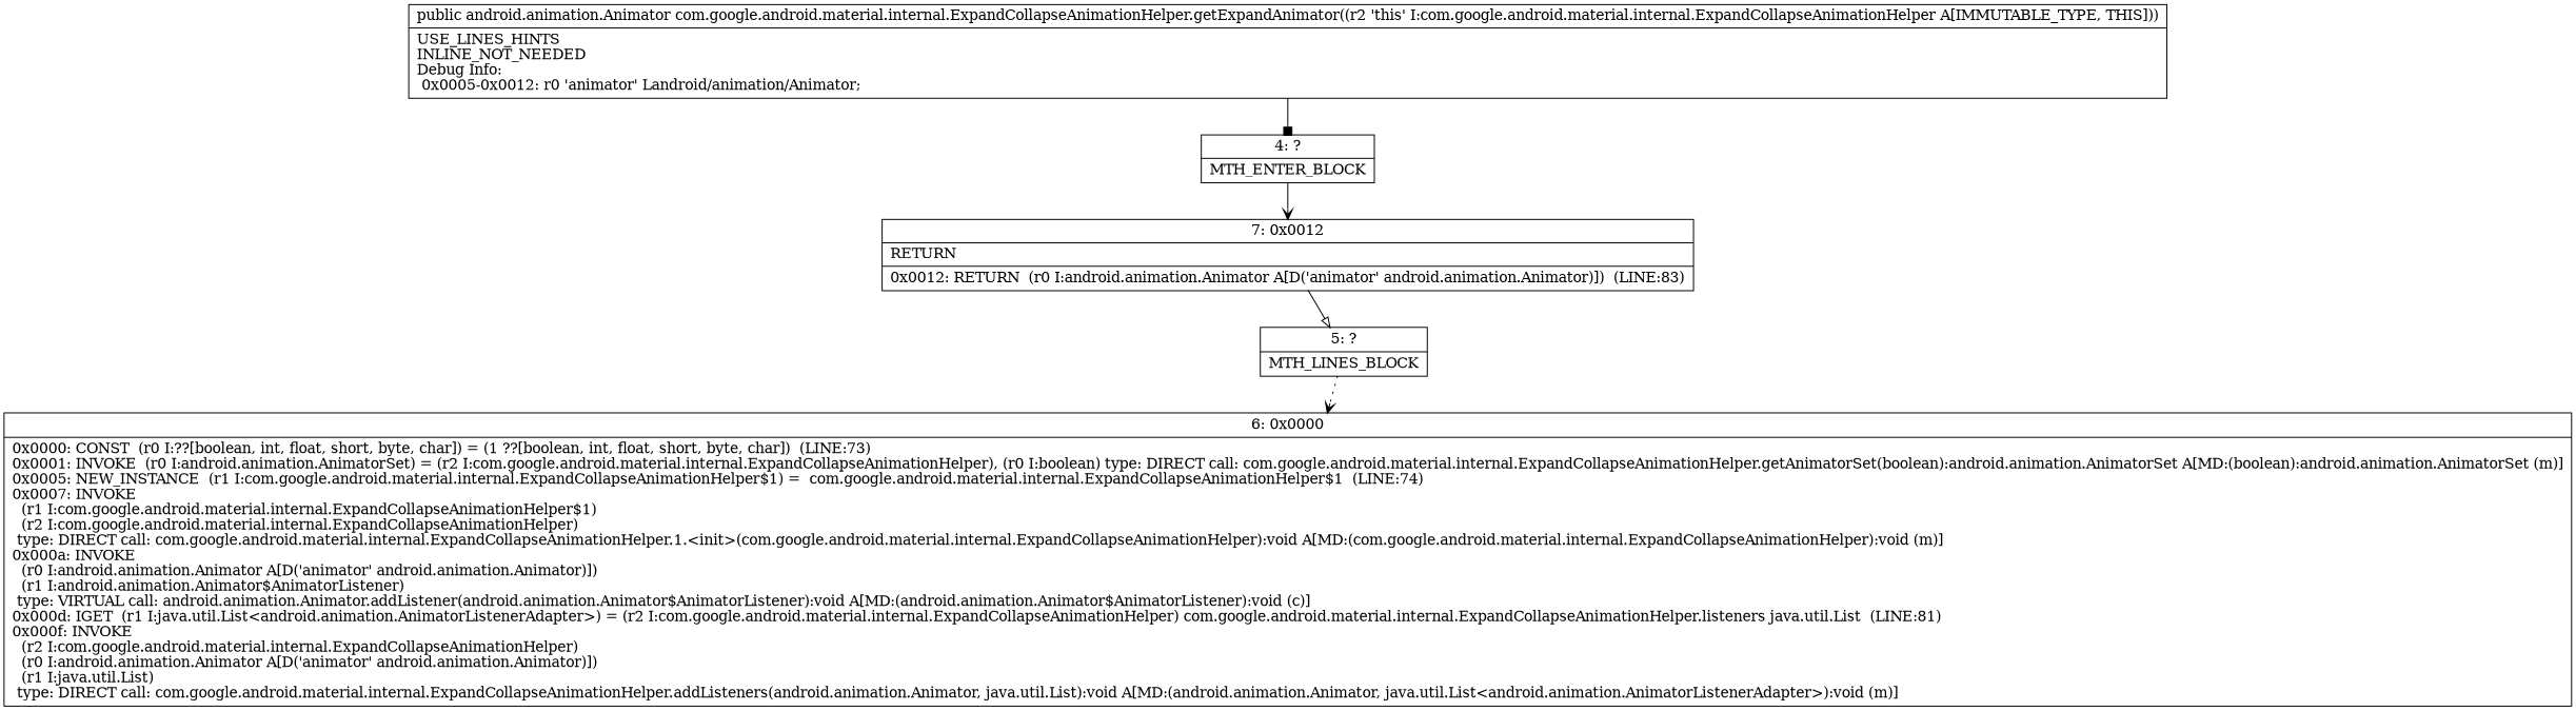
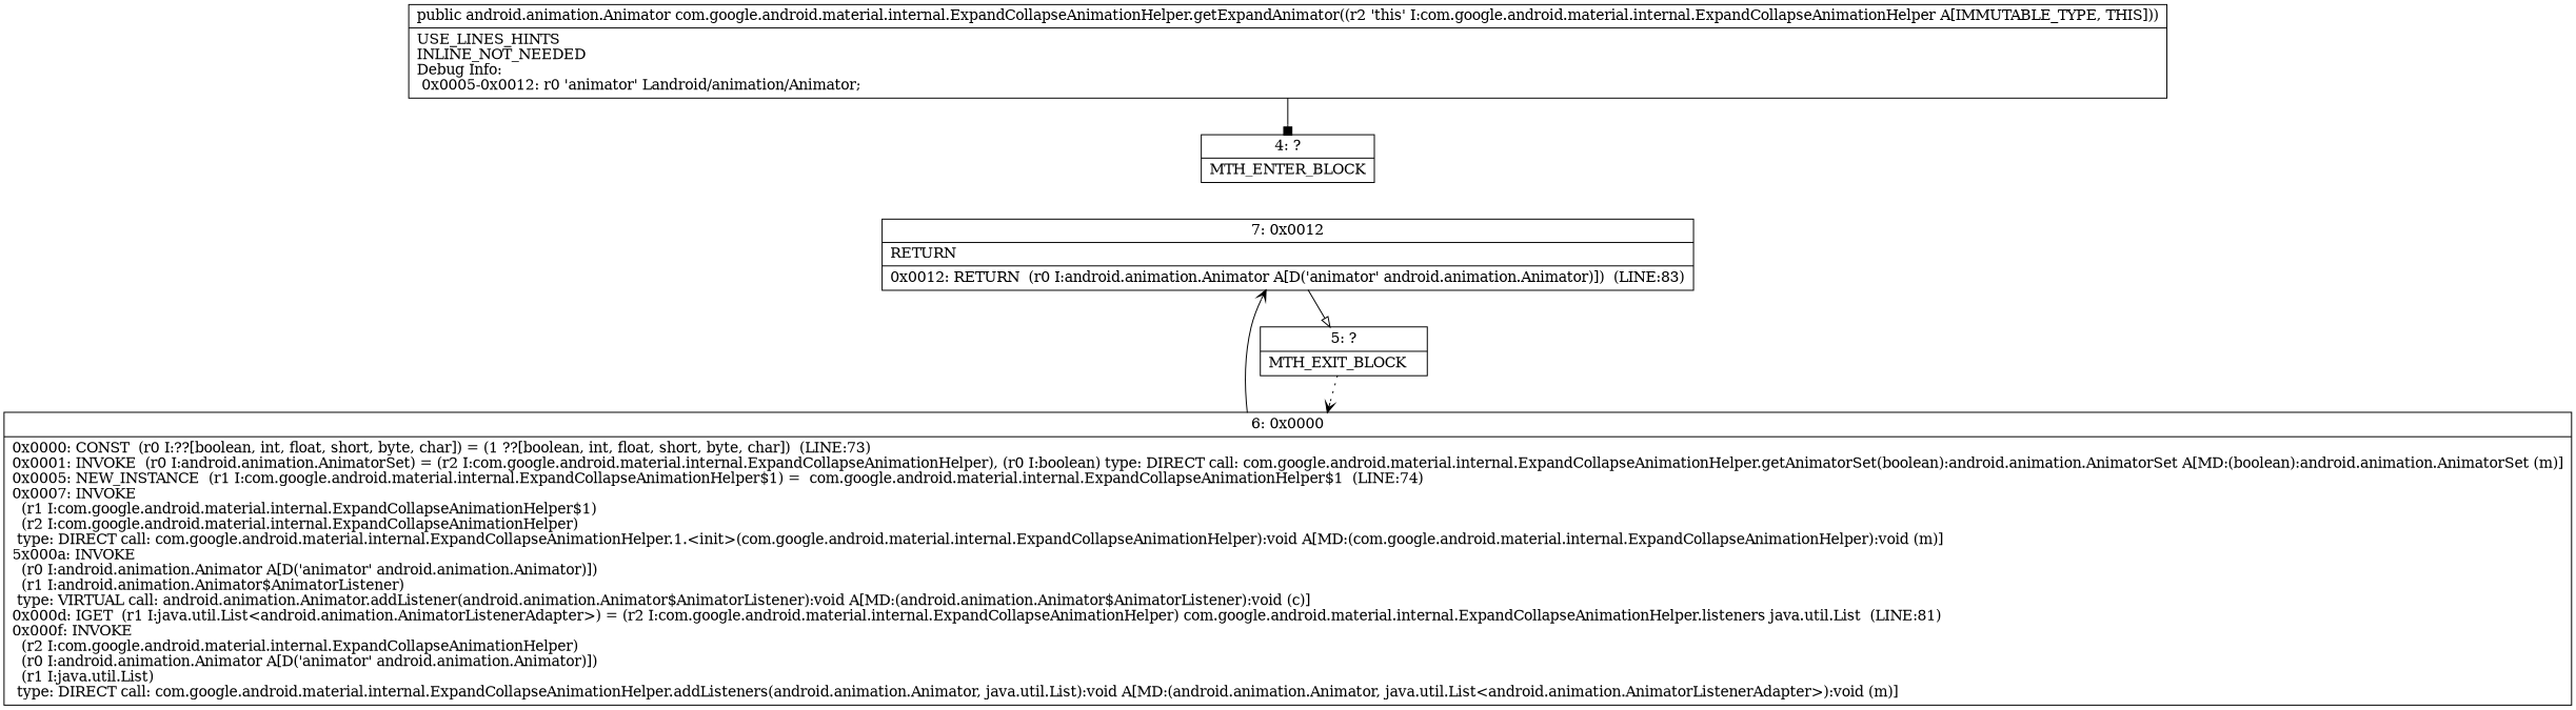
  digraph {
    node [shape=record]
    edge [arrowhead=vee style=solid]
    n1 [label="{4\:\ ?|MTH_ENTER_BLOCK\l}"]
-   n2 [label="{6\:\ 0x0000|0x0000: CONST  (r0 I:??[boolean, int, float, short, byte, char]) = (1 ??[boolean, int, float, short, byte, char])  (LINE:73)\l0x0001: INVOKE  (r0 I:android.animation.AnimatorSet) = (r2 I:com.google.android.material.internal.ExpandCollapseAnimationHelper), (r0 I:boolean) type: DIRECT call: com.google.android.material.internal.ExpandCollapseAnimationHelper.getAnimatorSet(boolean):android.animation.AnimatorSet A[MD:(boolean):android.animation.AnimatorSet (m)]\l0x0005: NEW_INSTANCE  (r1 I:com.google.android.material.internal.ExpandCollapseAnimationHelper$1) =  com.google.android.material.internal.ExpandCollapseAnimationHelper$1  (LINE:74)\l0x0007: INVOKE  \l  (r1 I:com.google.android.material.internal.ExpandCollapseAnimationHelper$1)\l  (r2 I:com.google.android.material.internal.ExpandCollapseAnimationHelper)\l type: DIRECT call: com.google.android.material.internal.ExpandCollapseAnimationHelper.1.\<init\>(com.google.android.material.internal.ExpandCollapseAnimationHelper):void A[MD:(com.google.android.material.internal.ExpandCollapseAnimationHelper):void (m)]\l0x000a: INVOKE  \l  (r0 I:android.animation.Animator A[D('animator' android.animation.Animator)])\l  (r1 I:android.animation.Animator$AnimatorListener)\l type: VIRTUAL call: android.animation.Animator.addListener(android.animation.Animator$AnimatorListener):void A[MD:(android.animation.Animator$AnimatorListener):void (c)]\l0x000d: IGET  (r1 I:java.util.List\<android.animation.AnimatorListenerAdapter\>) = (r2 I:com.google.android.material.internal.ExpandCollapseAnimationHelper) com.google.android.material.internal.ExpandCollapseAnimationHelper.listeners java.util.List  (LINE:81)\l0x000f: INVOKE  \l  (r2 I:com.google.android.material.internal.ExpandCollapseAnimationHelper)\l  (r0 I:android.animation.Animator A[D('animator' android.animation.Animator)])\l  (r1 I:java.util.List)\l type: DIRECT call: com.google.android.material.internal.ExpandCollapseAnimationHelper.addListeners(android.animation.Animator, java.util.List):void A[MD:(android.animation.Animator, java.util.List\<android.animation.AnimatorListenerAdapter\>):void (m)]\l}"]
+   n2 [label="{6\:\ 0x0000|0x0000: CONST  (r0 I:??[boolean, int, float, short, byte, char]) = (1 ??[boolean, int, float, short, byte, char])  (LINE:73)\l0x0001: INVOKE  (r0 I:android.animation.AnimatorSet) = (r2 I:com.google.android.material.internal.ExpandCollapseAnimationHelper), (r0 I:boolean) type: DIRECT call: com.google.android.material.internal.ExpandCollapseAnimationHelper.getAnimatorSet(boolean):android.animation.AnimatorSet A[MD:(boolean):android.animation.AnimatorSet (m)]\l0x0005: NEW_INSTANCE  (r1 I:com.google.android.material.internal.ExpandCollapseAnimationHelper$1) =  com.google.android.material.internal.ExpandCollapseAnimationHelper$1  (LINE:74)\l0x0007: INVOKE  \l  (r1 I:com.google.android.material.internal.ExpandCollapseAnimationHelper$1)\l  (r2 I:com.google.android.material.internal.ExpandCollapseAnimationHelper)\l type: DIRECT call: com.google.android.material.internal.ExpandCollapseAnimationHelper.1.\<init\>(com.google.android.material.internal.ExpandCollapseAnimationHelper):void A[MD:(com.google.android.material.internal.ExpandCollapseAnimationHelper):void (m)]\l5x000a: INVOKE  \l  (r0 I:android.animation.Animator A[D('animator' android.animation.Animator)])\l  (r1 I:android.animation.Animator$AnimatorListener)\l type: VIRTUAL call: android.animation.Animator.addListener(android.animation.Animator$AnimatorListener):void A[MD:(android.animation.Animator$AnimatorListener):void (c)]\l0x000d: IGET  (r1 I:java.util.List\<android.animation.AnimatorListenerAdapter\>) = (r2 I:com.google.android.material.internal.ExpandCollapseAnimationHelper) com.google.android.material.internal.ExpandCollapseAnimationHelper.listeners java.util.List  (LINE:81)\l0x000f: INVOKE  \l  (r2 I:com.google.android.material.internal.ExpandCollapseAnimationHelper)\l  (r0 I:android.animation.Animator A[D('animator' android.animation.Animator)])\l  (r1 I:java.util.List)\l type: DIRECT call: com.google.android.material.internal.ExpandCollapseAnimationHelper.addListeners(android.animation.Animator, java.util.List):void A[MD:(android.animation.Animator, java.util.List\<android.animation.AnimatorListenerAdapter\>):void (m)]\l}"]
    n3 [label="{7\:\ 0x0012|RETURN\l|0x0012: RETURN  (r0 I:android.animation.Animator A[D('animator' android.animation.Animator)])  (LINE:83)\l}"]
-   n4 [label="{5\:\ ?|MTH_LINES_BLOCK\l}"]
+   n4 [label="{5\:\ ?|MTH_EXIT_BLOCK\l}"]
    n5 [label="{public android.animation.Animator com.google.android.material.internal.ExpandCollapseAnimationHelper.getExpandAnimator((r2 'this' I:com.google.android.material.internal.ExpandCollapseAnimationHelper A[IMMUTABLE_TYPE, THIS]))  | USE_LINES_HINTS\lINLINE_NOT_NEEDED\lDebug Info:\l  0x0005\-0x0012: r0 'animator' Landroid\/animation\/Animator;\l}"]
-   n1 -> n3
+   n2 -> n3
    n3 -> n4 [arrowhead=onormal]
    n4 -> n2 [style=dotted]
    n5 -> n1 [arrowhead=box]
  }
